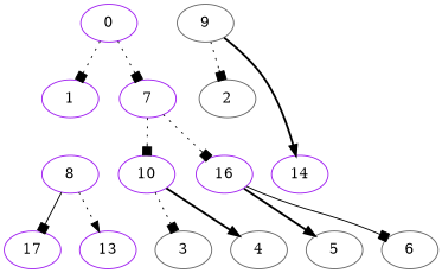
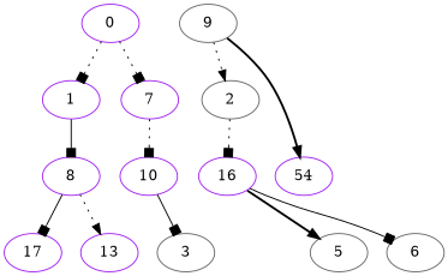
  digraph {
    node [color=purple]
    edge [arrowhead=box style=dotted weight=0]
    0
    1
    7
    8
    10
    n6 [label=16]
    n7 [label=17]
    13
    9 [color=gray40]
    2 [color=gray40]
-   14
+   14 [label=54]
    3 [color=gray40]
-   4 [color=gray40]
    5 [color=gray40]
    6 [color=gray40]
    0 -> 1
    0 -> 7
+   1 -> 8 [style=solid]
    7 -> 10
-   7 -> n6
+   2 -> n6
    8 -> n7 [style=solid]
    8 -> 13 [arrowhead=normal]
-   10 -> 3
-   10 -> 4 [arrowhead=normal style=bold]
+   10 -> 3 [style=solid]
    n6 -> 5 [arrowhead=normal style=bold]
    n6 -> 6 [style=solid]
-   9 -> 2
+   9 -> 2 [arrowhead=normal]
    9 -> 14 [arrowhead=normal style=bold]
  }
